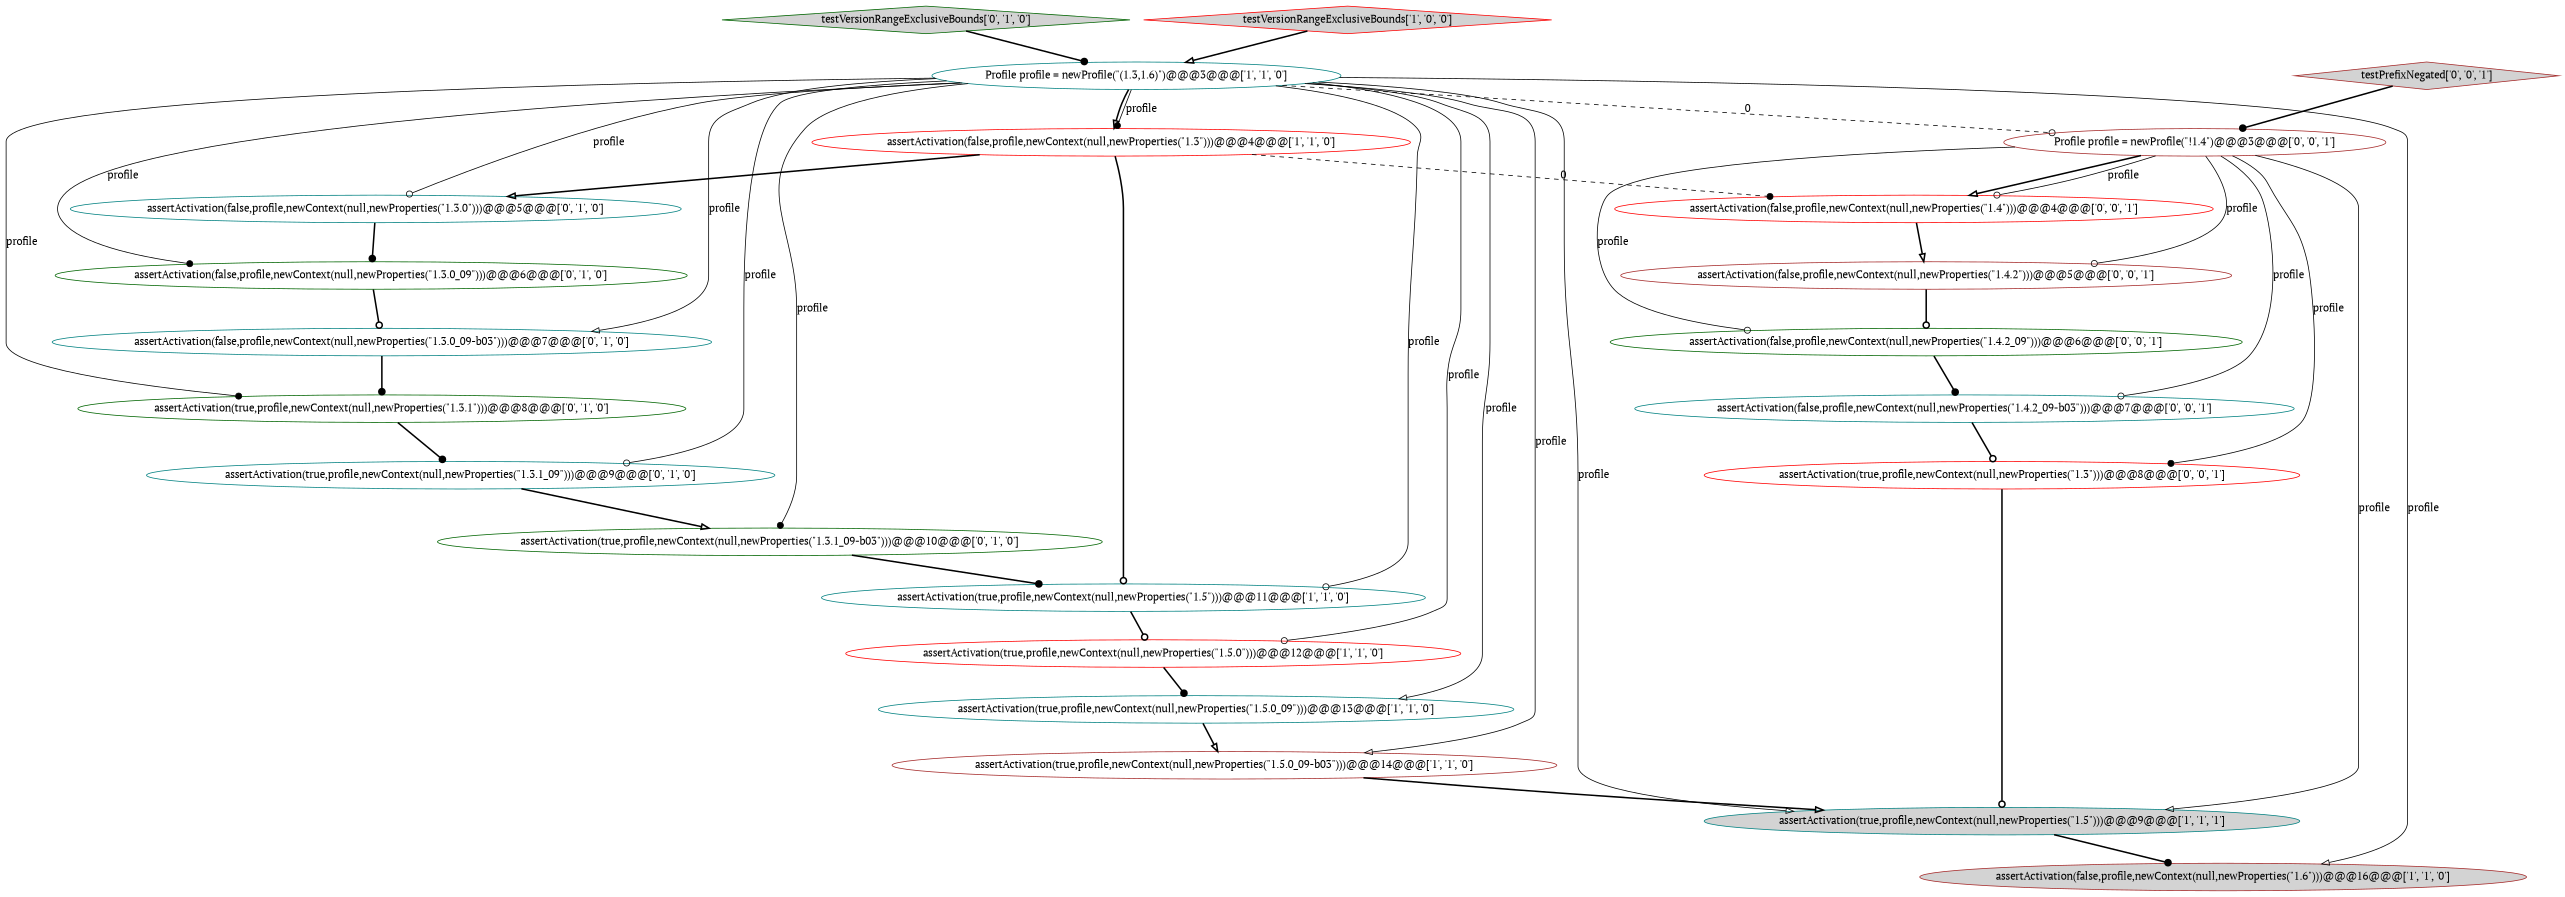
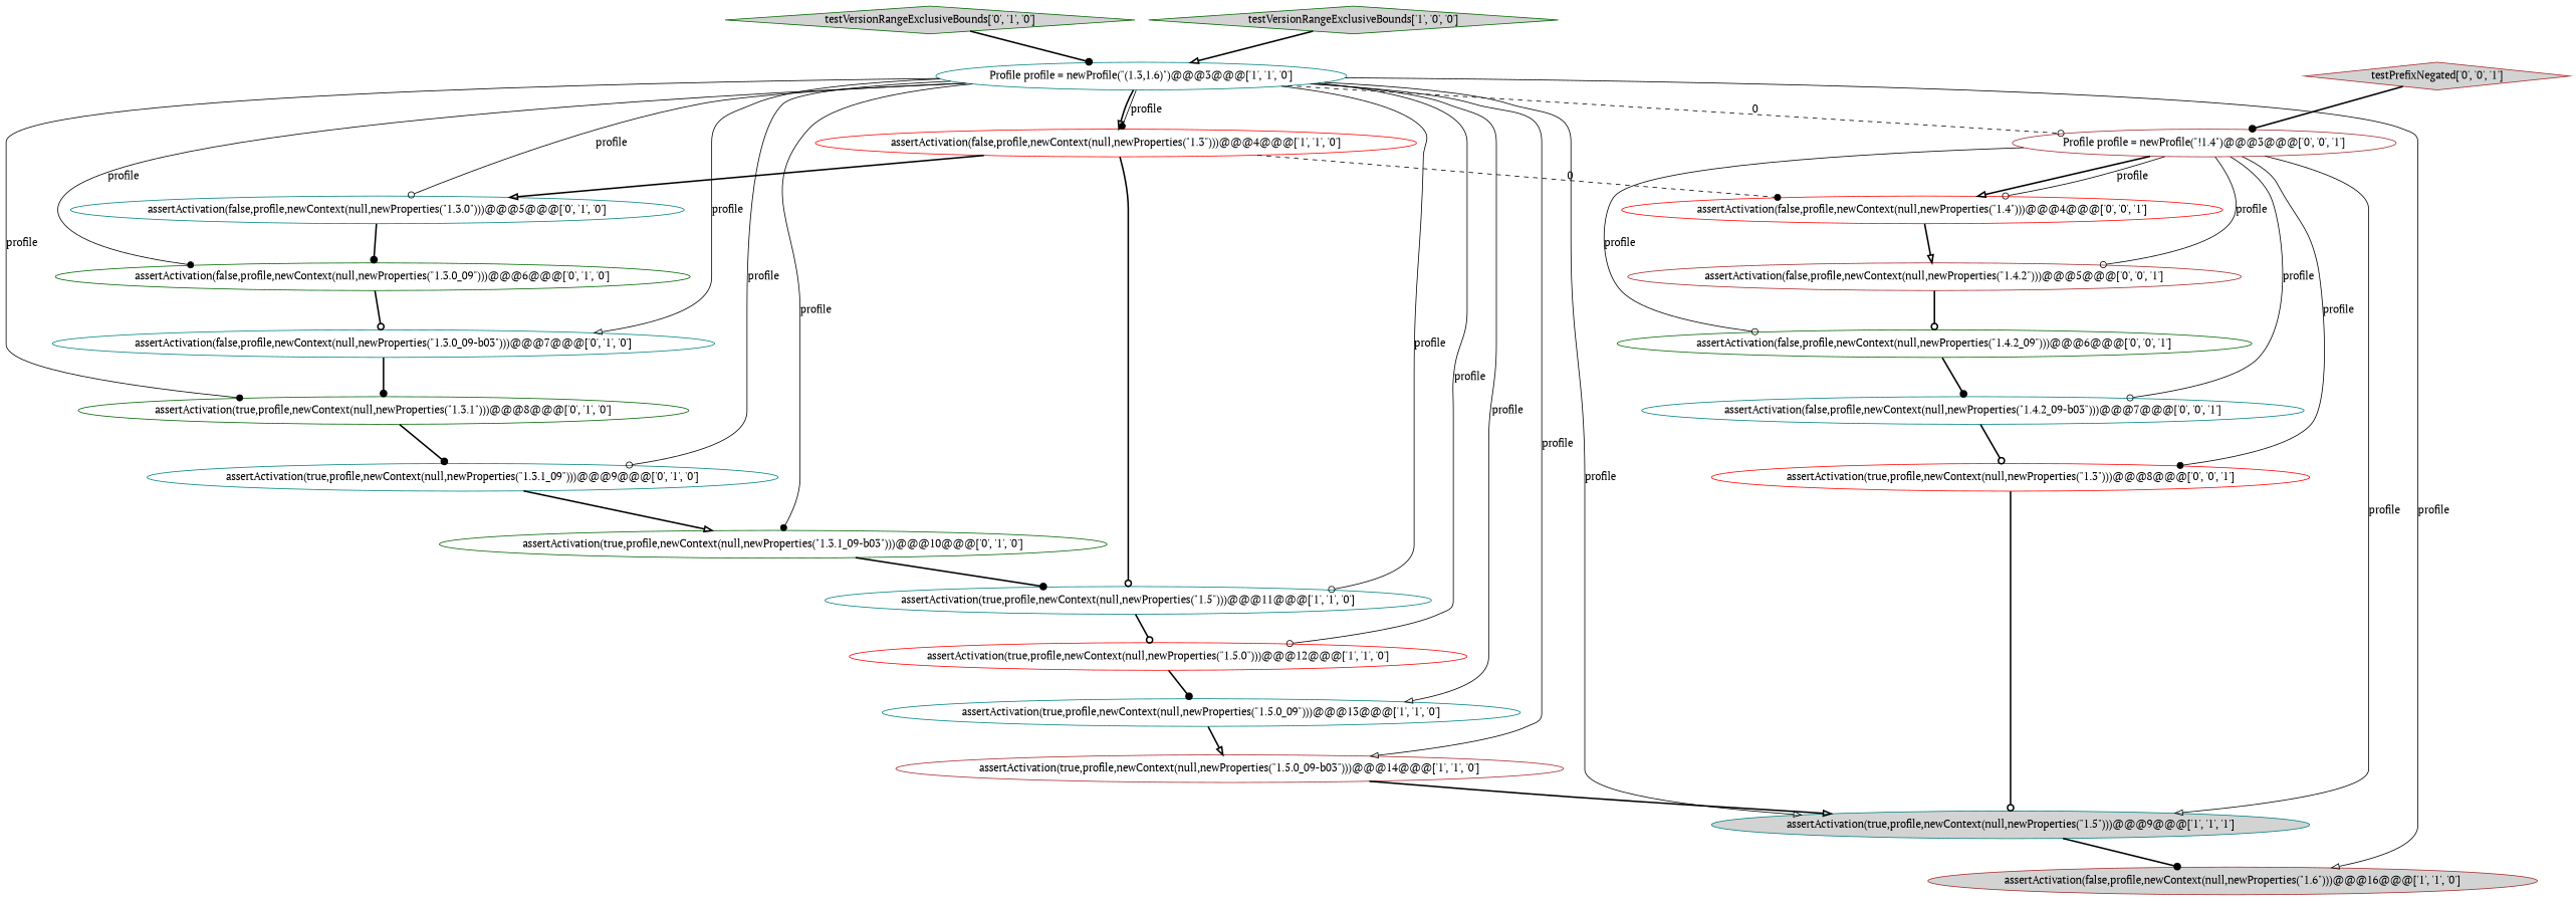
  digraph {
    fontname="PT Serif"
    node [fillcolor=white shape=ellipse style=filled color=teal fontname="PT Serif"]
    edge [style=bold arrowhead=dot fontname="PT Serif"]
    n1 [label="assertActivation(true,profile,newContext(null,newProperties(\"1.3.1\")))@@@8@@@['0', '1', '0']" color=darkgreen]
    n2 [label="assertActivation(true,profile,newContext(null,newProperties(\"1.3.1_09\")))@@@9@@@['0', '1', '0']"]
    n3 [label="assertActivation(false,profile,newContext(null,newProperties(\"1.4.2_09\")))@@@6@@@['0', '0', '1']" color=darkgreen]
    n4 [label="assertActivation(false,profile,newContext(null,newProperties(\"1.4.2_09-b03\")))@@@7@@@['0', '0', '1']"]
    n5 [label="assertActivation(false,profile,newContext(null,newProperties(\"1.3\")))@@@4@@@['1', '1', '0']" color=red]
    n6 [label="assertActivation(true,profile,newContext(null,newProperties(\"1.5\")))@@@11@@@['1', '1', '0']"]
    n7 [label="assertActivation(false,profile,newContext(null,newProperties(\"1.4\")))@@@4@@@['0', '0', '1']" color=red]
    n8 [label="assertActivation(false,profile,newContext(null,newProperties(\"1.3.0\")))@@@5@@@['0', '1', '0']"]
    n9 [label="assertActivation(false,profile,newContext(null,newProperties(\"1.3.0_09\")))@@@6@@@['0', '1', '0']" color=darkgreen]
    n10 [label="assertActivation(false,profile,newContext(null,newProperties(\"1.3.0_09-b03\")))@@@7@@@['0', '1', '0']"]
    n11 [label="Profile profile = newProfile(\"!1.4\")@@@3@@@['0', '0', '1']" color=brown]
    n12 [label="assertActivation(true,profile,newContext(null,newProperties(\"1.3\")))@@@8@@@['0', '0', '1']" color=red]
    n13 [label="assertActivation(false,profile,newContext(null,newProperties(\"1.4.2\")))@@@5@@@['0', '0', '1']" color=brown]
    n14 [fillcolor=lightgray label="assertActivation(true,profile,newContext(null,newProperties(\"1.5\")))@@@9@@@['1', '1', '1']"]
    n15 [fillcolor=lightgray label="testVersionRangeExclusiveBounds['0', '1', '0']" shape=diamond color=darkgreen]
    n16 [label="Profile profile = newProfile(\"(1.3,1.6)\")@@@3@@@['1', '1', '0']"]
    n17 [label="assertActivation(true,profile,newContext(null,newProperties(\"1.5.0\")))@@@12@@@['1', '1', '0']" color=red]
    n18 [label="assertActivation(true,profile,newContext(null,newProperties(\"1.3.1_09-b03\")))@@@10@@@['0', '1', '0']" color=darkgreen]
-   n19 [fillcolor=lightgray label="testVersionRangeExclusiveBounds['1', '0', '0']" shape=diamond color=red]
+   n19 [fillcolor=lightgray label="testVersionRangeExclusiveBounds['1', '0', '0']" shape=diamond color=darkgreen]
    n20 [label="assertActivation(true,profile,newContext(null,newProperties(\"1.5.0_09\")))@@@13@@@['1', '1', '0']"]
    n21 [label="assertActivation(true,profile,newContext(null,newProperties(\"1.5.0_09-b03\")))@@@14@@@['1', '1', '0']" color=brown]
    n22 [fillcolor=lightgray label="assertActivation(false,profile,newContext(null,newProperties(\"1.6\")))@@@16@@@['1', '1', '0']" color=brown]
    n23 [fillcolor=lightgray label="testPrefixNegated['0', '0', '1']" shape=diamond color=brown]
    n1 -> n2
    n2 -> n18 [arrowhead=onormal]
    n3 -> n4
    n4 -> n12 [arrowhead=odot]
    n5 -> n6 [arrowhead=odot]
    n5 -> n7 [label=0 style=dashed]
    n5 -> n8 [arrowhead=onormal]
    n6 -> n17 [arrowhead=odot]
    n7 -> n13 [arrowhead=onormal]
    n8 -> n9
    n9 -> n10 [arrowhead=odot]
    n10 -> n1
    n11 -> n3 [label=profile style=solid arrowhead=odot]
    n11 -> n4 [label=profile style=solid arrowhead=odot]
    n11 -> n7 [arrowhead=onormal]
    n11 -> n7 [label=profile style=solid arrowhead=odot]
    n11 -> n12 [label=profile style=solid]
    n11 -> n13 [label=profile style=solid arrowhead=odot]
    n11 -> n14 [label=profile style=solid arrowhead=onormal]
    n12 -> n14 [arrowhead=odot]
    n13 -> n3 [arrowhead=odot]
    n14 -> n22
    n15 -> n16
    n16 -> n1 [label=profile style=solid]
    n16 -> n2 [label=profile style=solid arrowhead=odot]
    n16 -> n5 [arrowhead=onormal]
    n16 -> n5 [label=profile style=solid]
    n16 -> n6 [label=profile style=solid arrowhead=odot]
    n16 -> n8 [label=profile style=solid arrowhead=odot]
    n16 -> n9 [label=profile style=solid]
    n16 -> n10 [label=profile style=solid arrowhead=onormal]
    n16 -> n11 [label=0 style=dashed arrowhead=odot]
    n16 -> n14 [label=profile style=solid arrowhead=onormal]
    n16 -> n17 [label=profile style=solid arrowhead=odot]
    n16 -> n18 [label=profile style=solid]
    n16 -> n20 [label=profile style=solid arrowhead=onormal]
    n16 -> n21 [label=profile style=solid arrowhead=onormal]
    n16 -> n22 [label=profile style=solid arrowhead=onormal]
    n17 -> n20
    n18 -> n6
    n19 -> n16 [arrowhead=onormal]
    n20 -> n21 [arrowhead=onormal]
    n21 -> n14 [arrowhead=onormal]
    n23 -> n11
  }
